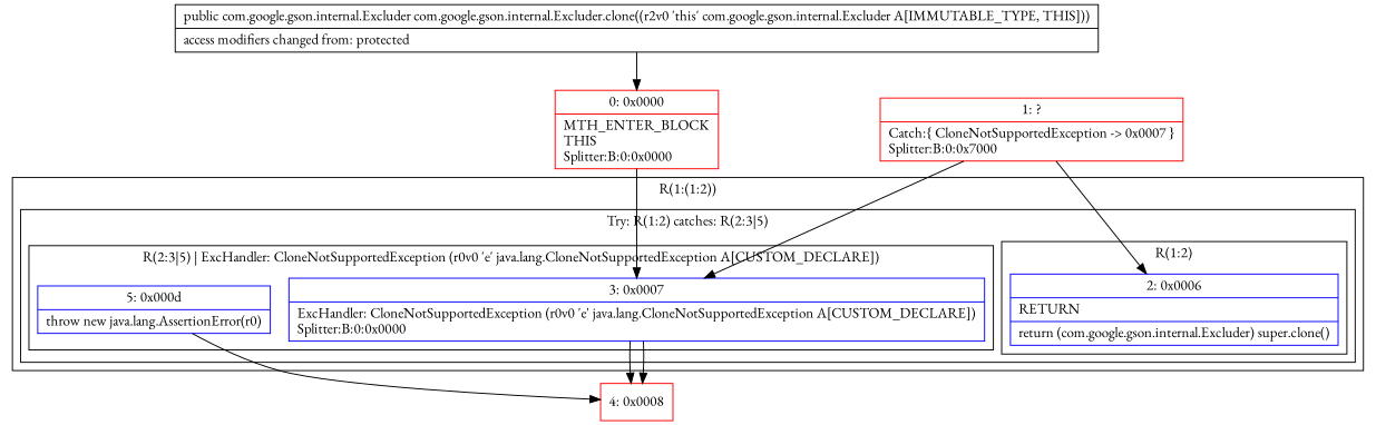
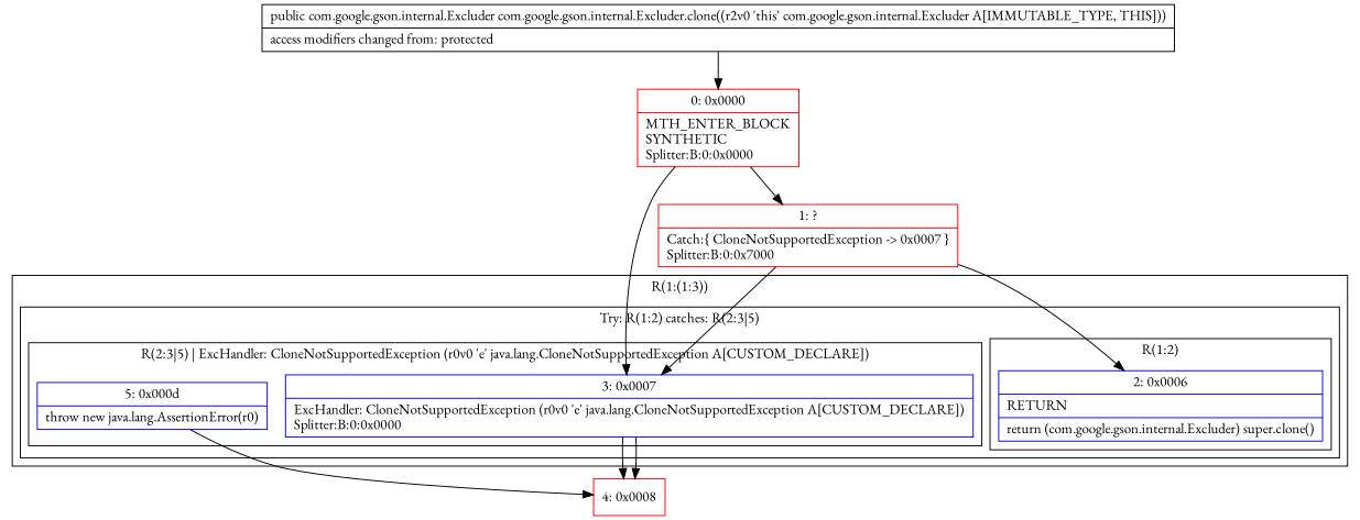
  digraph {
    fontname="EB Garamond"
    node [color=blue fontname="EB Garamond" shape=record]
    edge [fontname="EB Garamond"]
    n1 [label="{2\:\ 0x0006|RETURN\l|return (com.google.gson.internal.Excluder) super.clone()\l}"]
    n2 [label="{3\:\ 0x0007|ExcHandler: CloneNotSupportedException (r0v0 'e' java.lang.CloneNotSupportedException A[CUSTOM_DECLARE])\lSplitter:B:0:0x0000\l}"]
    n3 [label="{5\:\ 0x000d|throw new java.lang.AssertionError(r0)\l}"]
    n4 [color=red label="{4\:\ 0x0008}"]
-   n5 [color=red label="{0\:\ 0x0000|MTH_ENTER_BLOCK\lTHIS\lSplitter:B:0:0x0000\l}"]
+   n5 [color=red label="{0\:\ 0x0000|MTH_ENTER_BLOCK\lSYNTHETIC\lSplitter:B:0:0x0000\l}"]
    n6 [color=red label="{1\:\ ?|Catch:\{ CloneNotSupportedException \-\> 0x0007 \}\lSplitter:B:0:0x7000\l}"]
    n7 [label="{public com.google.gson.internal.Excluder com.google.gson.internal.Excluder.clone((r2v0 'this' com.google.gson.internal.Excluder A[IMMUTABLE_TYPE, THIS]))  | access modifiers changed from: protected\l}" color=""]
    subgraph cluster_1 {
-     label="R(1:(1:2))"
+     label="R(1:(1:3))"
      subgraph cluster_2 {
        label="Try: R(1:2) catches: R(2:3|5)"
        subgraph cluster_3 {
          label="R(1:2)"
          n1
        }
        subgraph cluster_4 {
          label="R(2:3|5) | ExcHandler: CloneNotSupportedException (r0v0 'e' java.lang.CloneNotSupportedException A[CUSTOM_DECLARE])\l"
          n2
          n3
        }
      }
    }
    subgraph cluster_5 {
      label="R(2:3|5) | ExcHandler: CloneNotSupportedException (r0v0 'e' java.lang.CloneNotSupportedException A[CUSTOM_DECLARE])\l"
    }
    n2 -> n4
    n2 -> n4
    n3 -> n4
    n5 -> n2
+   n5 -> n6
    n6 -> n1
    n6 -> n2
    n7 -> n5
  }
